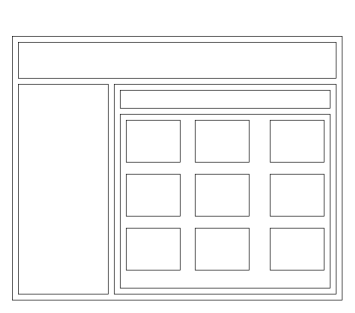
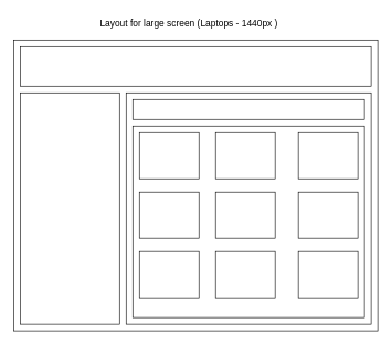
  <mxCell id="0" />
  <mxCell id="1" parent="0" />
  <mxCell id="2" value="" style="rounded=0;whiteSpace=wrap;html=1;" vertex="1" parent="1"><mxGeometry x="20" y="60" width="550" height="440" as="geometry" /></mxCell>
  <mxCell id="3" value="" style="rounded=0;whiteSpace=wrap;html=1;" vertex="1" parent="1"><mxGeometry x="30" y="70" width="530" height="60" as="geometry" /></mxCell>
  <mxCell id="4" value="" style="rounded=0;whiteSpace=wrap;html=1;" vertex="1" parent="1"><mxGeometry x="30" y="140" width="150" height="350" as="geometry" /></mxCell>
  <mxCell id="5" value="" style="rounded=0;whiteSpace=wrap;html=1;" vertex="1" parent="1"><mxGeometry x="190" y="140" width="370" height="350" as="geometry" /></mxCell>
  <mxCell id="6" value="" style="rounded=0;whiteSpace=wrap;html=1;" vertex="1" parent="1"><mxGeometry x="200" y="150" width="350" height="30" as="geometry" /></mxCell>
  <mxCell id="7" value="" style="rounded=0;whiteSpace=wrap;html=1;" vertex="1" parent="1"><mxGeometry x="200" y="190" width="350" height="290" as="geometry" /></mxCell>
  <mxCell id="8" value="" style="rounded=0;whiteSpace=wrap;html=1;" vertex="1" parent="1"><mxGeometry x="210" y="200" width="90" height="70" as="geometry" /></mxCell>
  <mxCell id="9" value="" style="rounded=0;whiteSpace=wrap;html=1;" vertex="1" parent="1"><mxGeometry x="325" y="200" width="90" height="70" as="geometry" /></mxCell>
  <mxCell id="10" value="" style="rounded=0;whiteSpace=wrap;html=1;" vertex="1" parent="1"><mxGeometry x="450" y="200" width="90" height="70" as="geometry" /></mxCell>
  <mxCell id="11" value="" style="rounded=0;whiteSpace=wrap;html=1;" vertex="1" parent="1"><mxGeometry x="210" y="290" width="90" height="70" as="geometry" /></mxCell>
  <mxCell id="12" value="" style="rounded=0;whiteSpace=wrap;html=1;" vertex="1" parent="1"><mxGeometry x="325" y="290" width="90" height="70" as="geometry" /></mxCell>
  <mxCell id="13" value="" style="rounded=0;whiteSpace=wrap;html=1;" vertex="1" parent="1"><mxGeometry x="450" y="290" width="90" height="70" as="geometry" /></mxCell>
  <mxCell id="14" value="" style="rounded=0;whiteSpace=wrap;html=1;" vertex="1" parent="1"><mxGeometry x="210" y="380" width="90" height="70" as="geometry" /></mxCell>
  <mxCell id="15" value="" style="rounded=0;whiteSpace=wrap;html=1;" vertex="1" parent="1"><mxGeometry x="325" y="380" width="90" height="70" as="geometry" /></mxCell>
  <mxCell id="16" value="" style="rounded=0;whiteSpace=wrap;html=1;" vertex="1" parent="1"><mxGeometry x="450" y="380" width="90" height="70" as="geometry" /></mxCell>
+ <mxCell id="17" value="&lt;font style=&quot;font-size: 14px;&quot;&gt;Layout for large screen (Laptops - 1440px )&lt;/font&gt;" style="text;html=1;align=center;verticalAlign=middle;whiteSpace=wrap;rounded=0;" vertex="1" parent="1"><mxGeometry x="130" y="20" width="310" height="30" as="geometry" /></mxCell>
